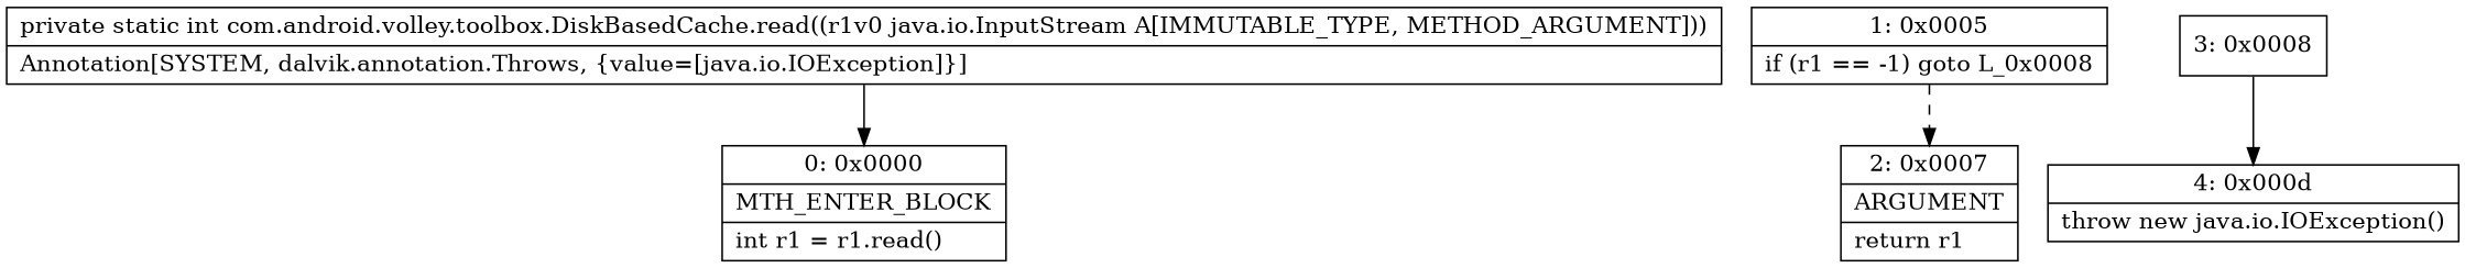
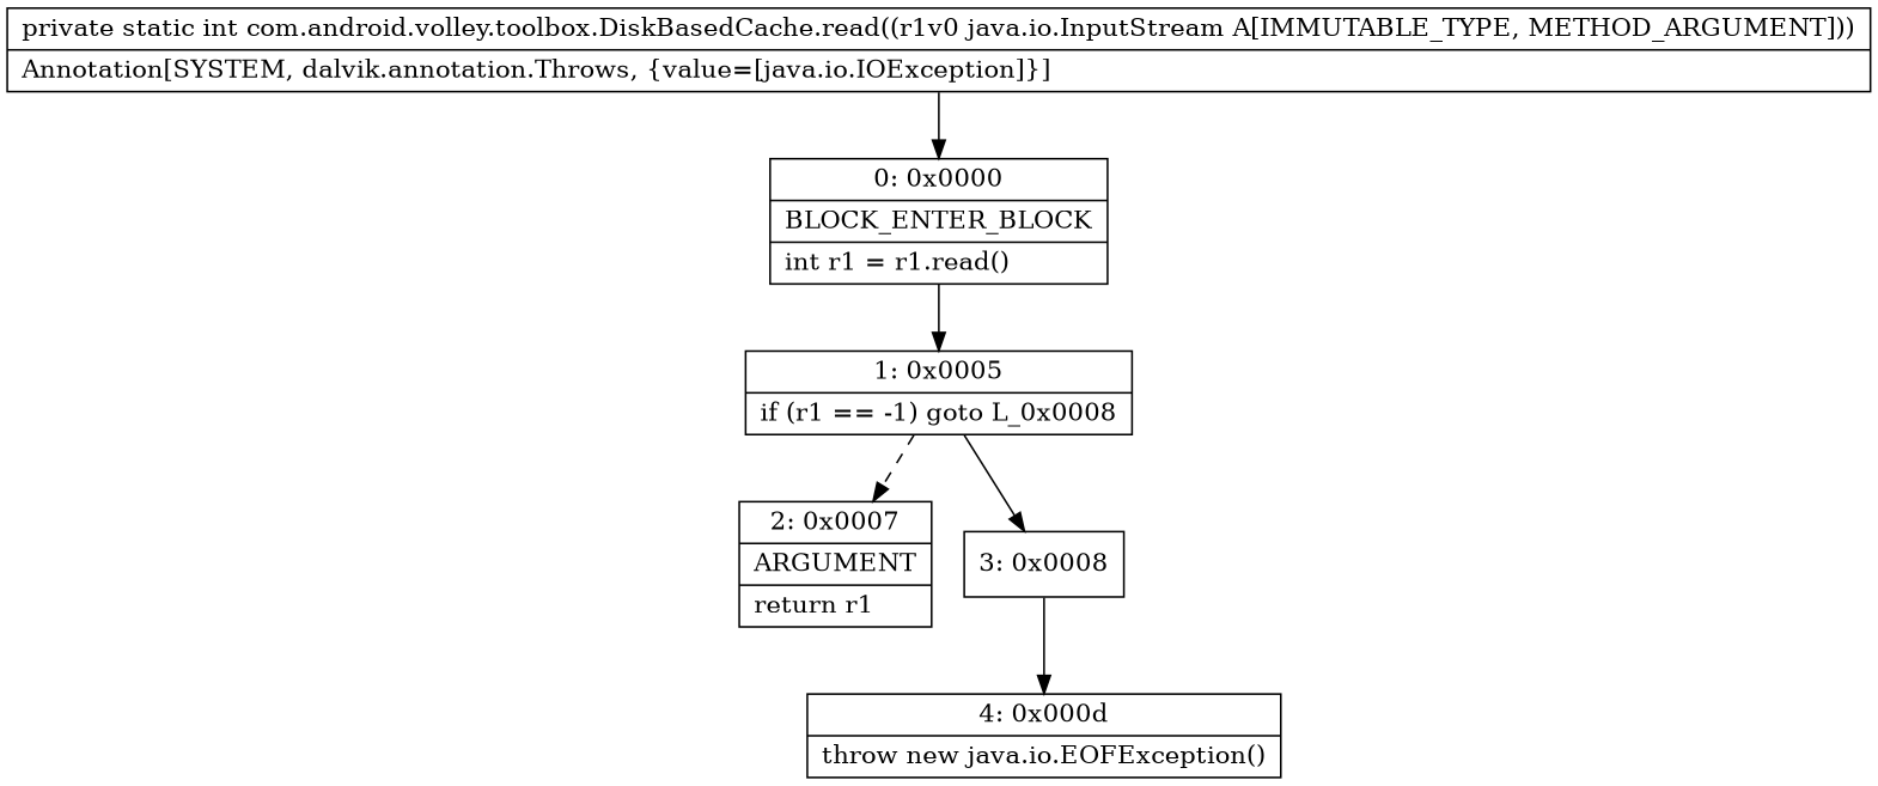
  digraph {
    node [shape=record]
-   n1 [label="{0\:\ 0x0000|MTH_ENTER_BLOCK\l|int r1 = r1.read()\l}"]
+   n1 [label="{0\:\ 0x0000|BLOCK_ENTER_BLOCK\l|int r1 = r1.read()\l}"]
    n2 [label="{1\:\ 0x0005|if (r1 == \-1) goto L_0x0008\l}"]
    n3 [label="{2\:\ 0x0007|ARGUMENT\l|return r1\l}"]
    n4 [label="{3\:\ 0x0008}"]
-   n5 [label="{4\:\ 0x000d|throw new java.io.IOException()\l}"]
+   n5 [label="{4\:\ 0x000d|throw new java.io.EOFException()\l}"]
    n6 [label="{private static int com.android.volley.toolbox.DiskBasedCache.read((r1v0 java.io.InputStream A[IMMUTABLE_TYPE, METHOD_ARGUMENT]))  | Annotation[SYSTEM, dalvik.annotation.Throws, \{value=[java.io.IOException]\}]\l}"]
+   n1 -> n2
    n2 -> n3 [style=dashed]
+   n2 -> n4
    n4 -> n5
    n6 -> n1
  }
